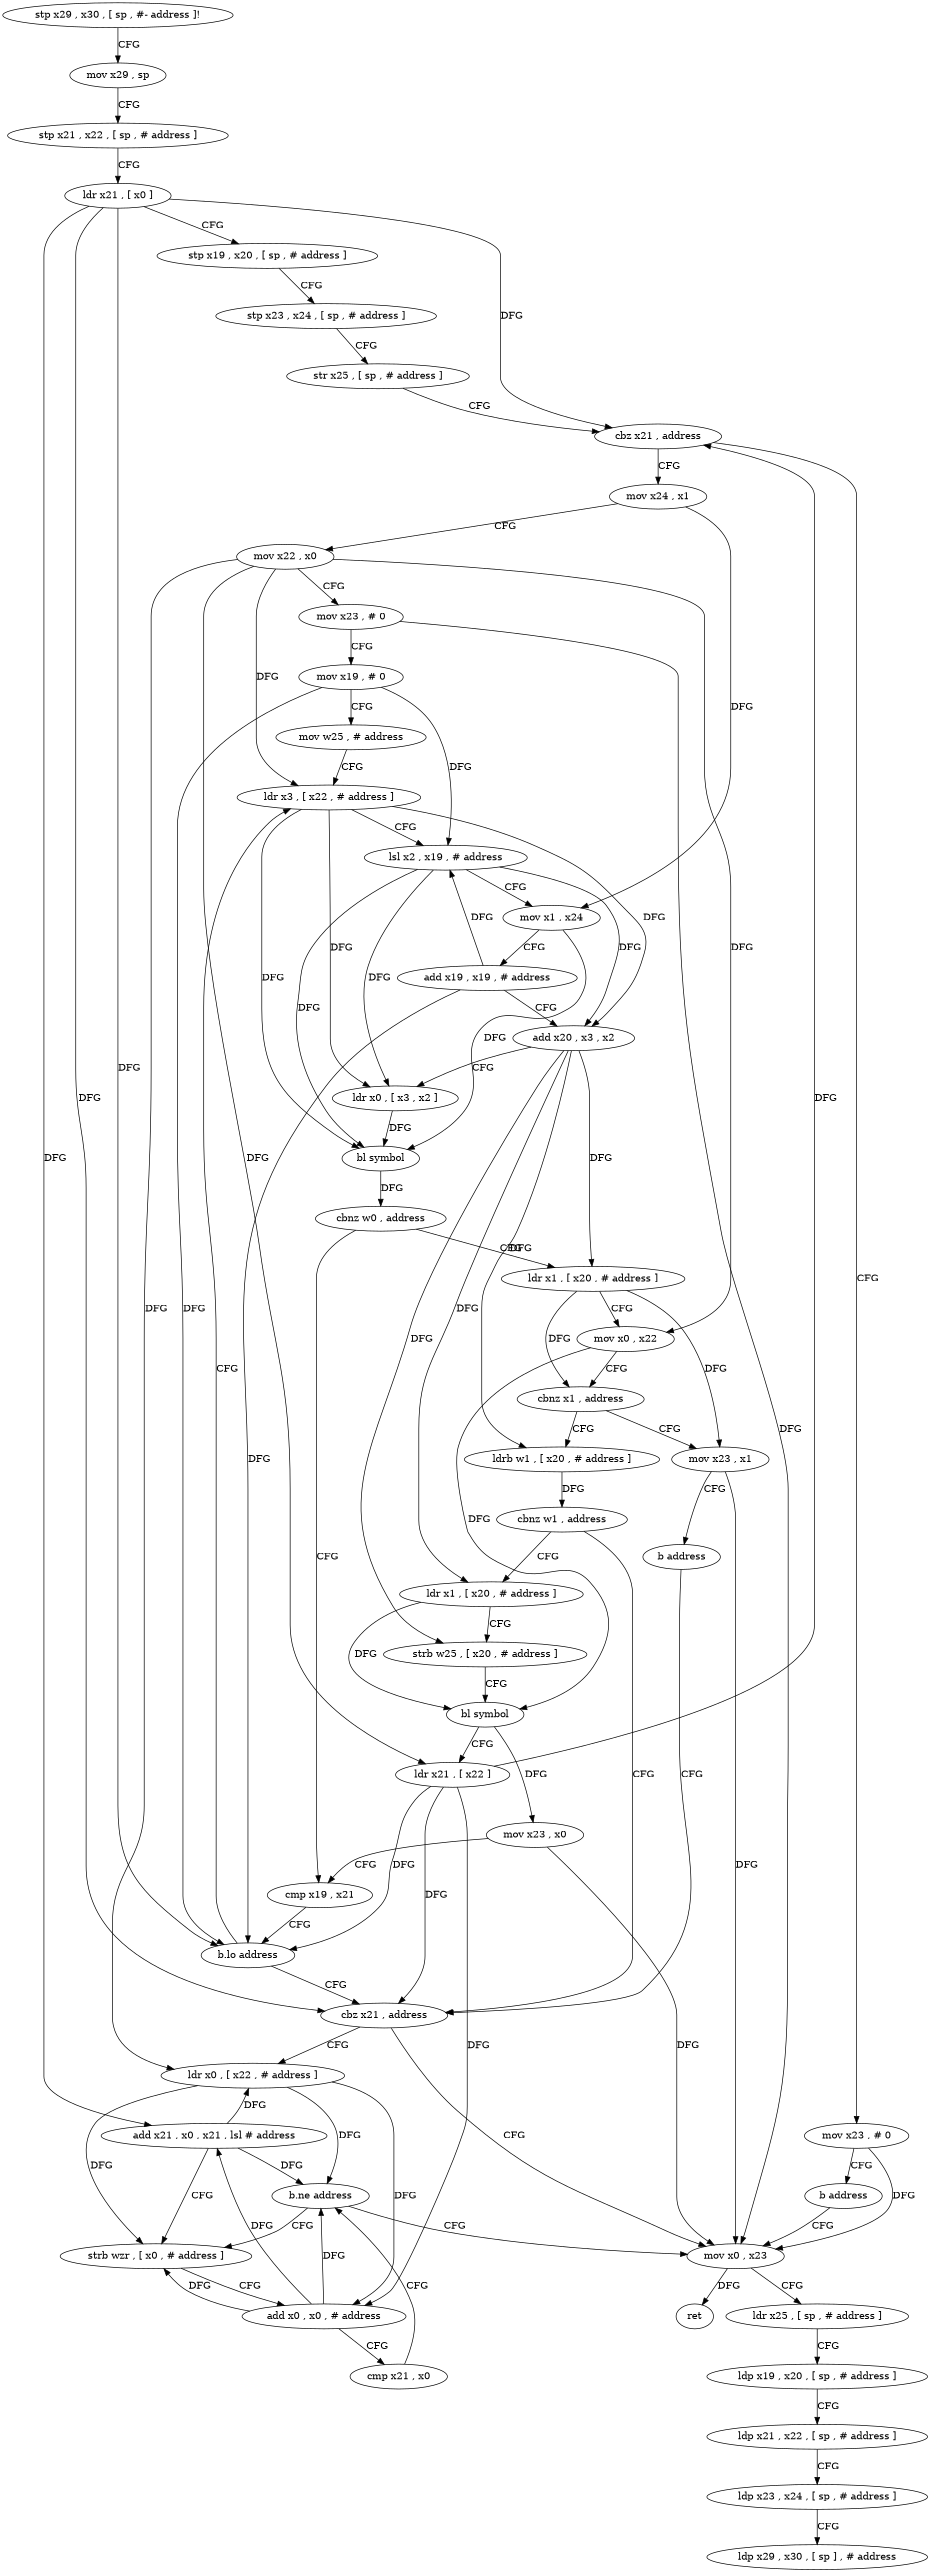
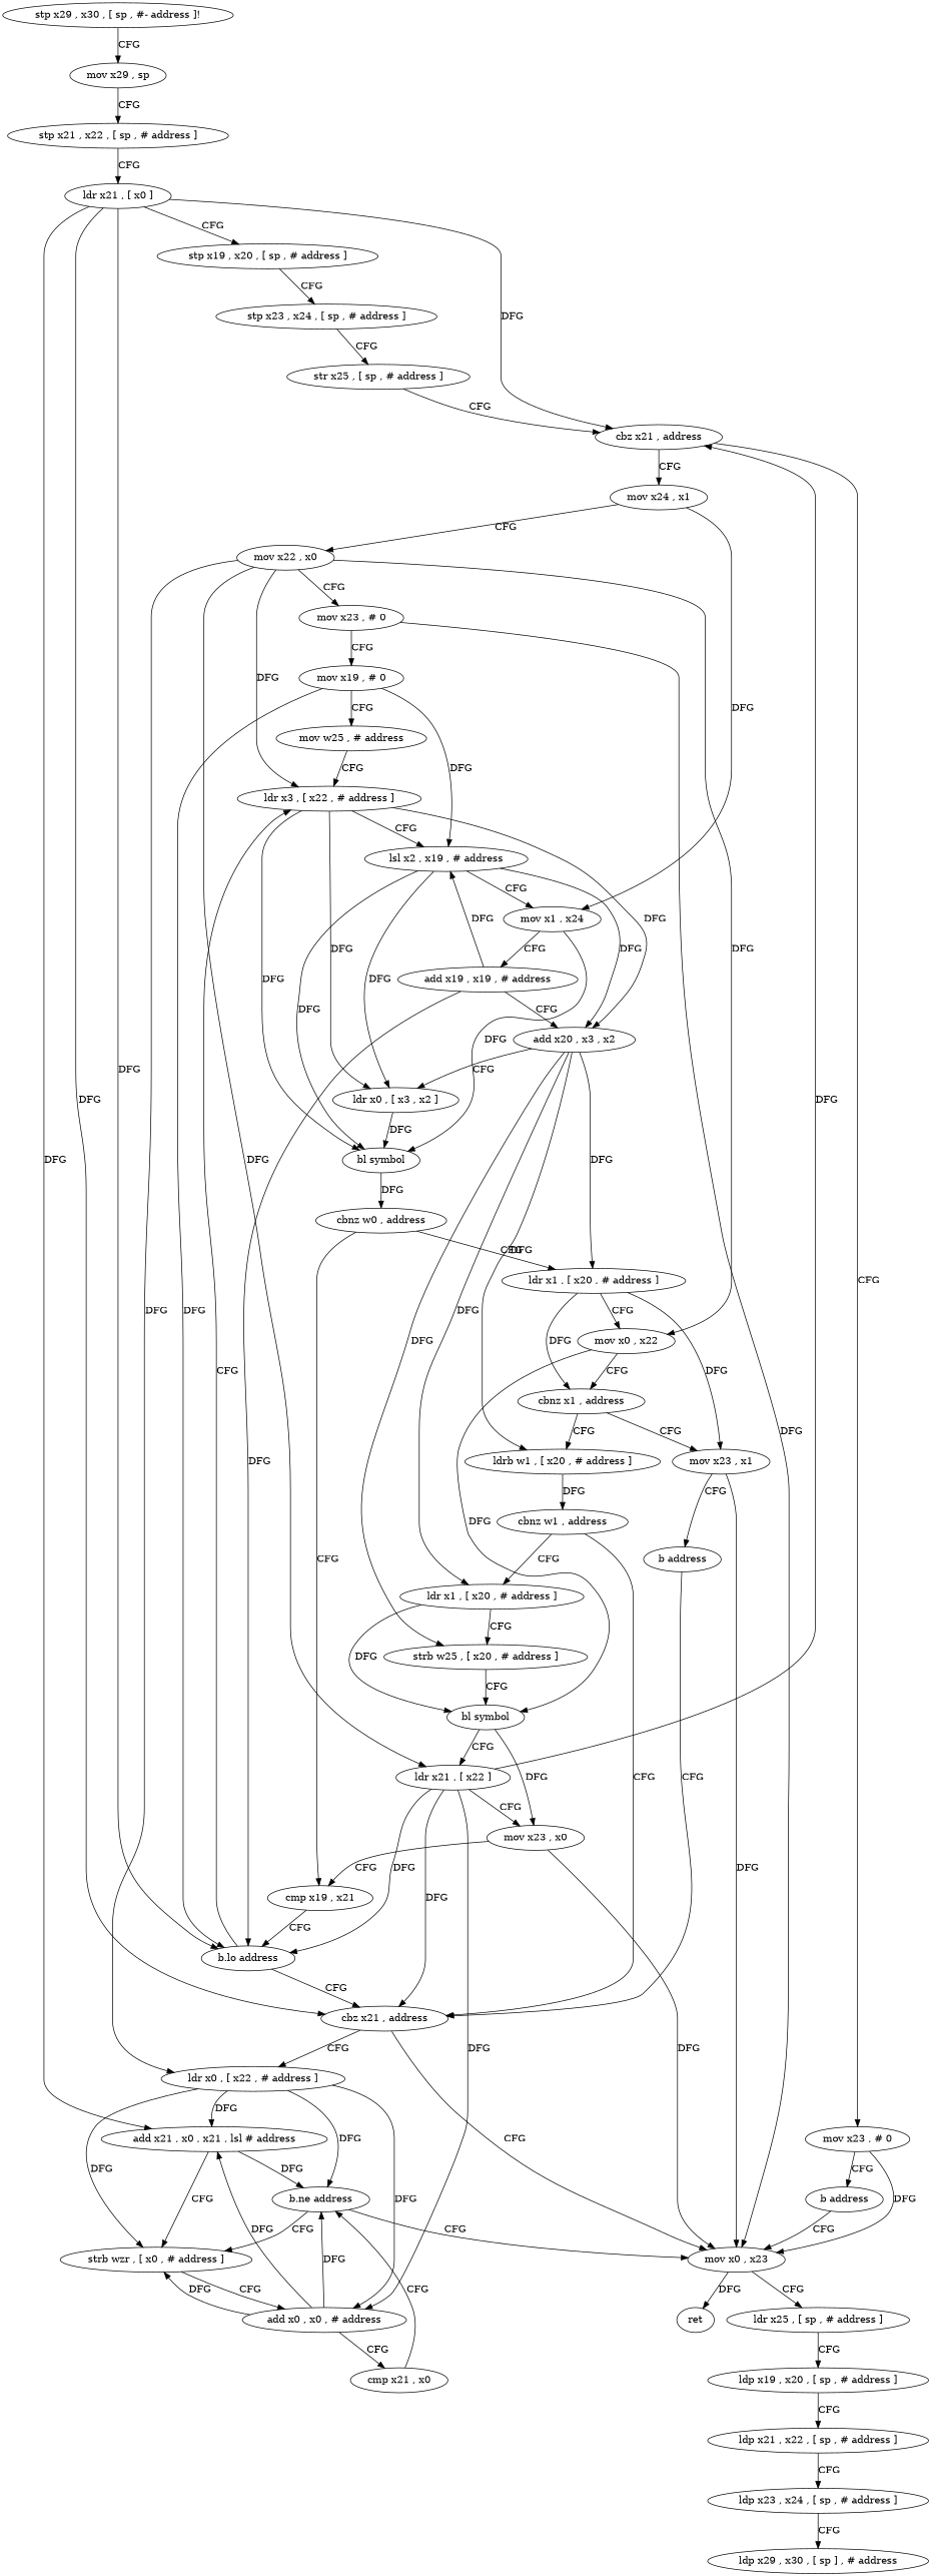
  digraph {
    n1 [label="stp x29 , x30 , [ sp , #- address ]!"]
    n2 [label="mov x29 , sp"]
    n3 [label="stp x21 , x22 , [ sp , # address ]"]
    n4 [label="ldr x21 , [ x0 ]"]
    n5 [label="stp x19 , x20 , [ sp , # address ]"]
    n6 [label="cbz x21 , address"]
    n7 [label="b.lo address"]
    n8 [label="cbz x21 , address"]
    n9 [label="add x21 , x0 , x21 , lsl # address"]
    n10 [label="stp x23 , x24 , [ sp , # address ]"]
    n11 [label="mov x23 , # 0"]
    n12 [label="mov x24 , x1"]
    n13 [label="ldr x3 , [ x22 , # address ]"]
    n14 [label="mov x0 , x23"]
    n15 [label="ldr x0 , [ x22 , # address ]"]
    n16 [label="strb wzr , [ x0 , # address ]"]
    n17 [label="b.ne address"]
    n18 [label="str x25 , [ sp , # address ]"]
    n19 [label="b address"]
    n20 [label="mov x22 , x0"]
    n21 [label="mov x1 , x24"]
    n22 [label="ldr x25 , [ sp , # address ]"]
    n23 [label=ret]
    n24 [label="mov x23 , # 0"]
    n25 [label="mov x0 , x22"]
    n26 [label="ldr x21 , [ x22 ]"]
    n27 [label="add x19 , x19 , # address"]
    n28 [label="bl symbol"]
    n29 [label="ldp x19 , x20 , [ sp , # address ]"]
    n30 [label="mov x19 , # 0"]
    n31 [label="lsl x2 , x19 , # address"]
    n32 [label="add x20 , x3 , x2"]
    n33 [label="ldr x0 , [ x3 , x2 ]"]
    n34 [label="cbnz x1 , address"]
    n35 [label="bl symbol"]
    n36 [label="add x0 , x0 , # address"]
    n37 [label="mov x23 , x0"]
    n38 [label="mov w25 , # address"]
    n39 [label="ldr x1 , [ x20 , # address ]"]
    n40 [label="ldrb w1 , [ x20 , # address ]"]
    n41 [label="ldr x1 , [ x20 , # address ]"]
    n42 [label="strb w25 , [ x20 , # address ]"]
    n43 [label="cbnz w0 , address"]
    n44 [label="ldp x21 , x22 , [ sp , # address ]"]
    n45 [label="ldp x23 , x24 , [ sp , # address ]"]
    n46 [label="ldp x29 , x30 , [ sp ] , # address"]
    n47 [label="cmp x19 , x21"]
    n48 [label="mov x23 , x1"]
    n49 [label="b address"]
    n50 [label="cbnz w1 , address"]
    n51 [label="cmp x21 , x0"]
    n1 -> n2 [label=CFG]
    n2 -> n3 [label=CFG]
    n3 -> n4 [label=CFG]
    n4 -> n5 [label=CFG]
    n4 -> n6 [label=DFG]
    n4 -> n7 [label=DFG]
    n4 -> n8 [label=DFG]
    n4 -> n9 [label=DFG]
    n5 -> n10 [label=CFG]
    n6 -> n11 [label=CFG]
    n6 -> n12 [label=CFG]
    n7 -> n8 [label=CFG]
    n7 -> n13 [label=CFG]
    n8 -> n14 [label=CFG]
    n8 -> n15 [label=CFG]
    n9 -> n16 [label=CFG]
    n9 -> n17 [label=DFG]
    n10 -> n18 [label=CFG]
    n11 -> n14 [label=DFG]
    n11 -> n19 [label=CFG]
    n12 -> n20 [label=CFG]
    n12 -> n21 [label=DFG]
    n13 -> n28 [label=DFG]
    n13 -> n31 [label=CFG]
    n13 -> n32 [label=DFG]
    n13 -> n33 [label=DFG]
    n14 -> n22 [label=CFG]
    n14 -> n23 [label=DFG]
-   n9 -> n15 [label=DFG]
+   n15 -> n9 [label=DFG]
    n15 -> n16 [label=DFG]
    n15 -> n17 [label=DFG]
    n15 -> n36 [label=DFG]
    n16 -> n36 [label=CFG]
    n17 -> n14 [label=CFG]
    n17 -> n16 [label=CFG]
    n18 -> n6 [label=CFG]
    n19 -> n14 [label=CFG]
    n20 -> n13 [label=DFG]
    n20 -> n15 [label=DFG]
    n20 -> n24 [label=CFG]
    n20 -> n25 [label=DFG]
    n20 -> n26 [label=DFG]
    n21 -> n27 [label=CFG]
    n21 -> n28 [label=DFG]
    n22 -> n29 [label=CFG]
    n24 -> n14 [label=DFG]
    n24 -> n30 [label=CFG]
    n25 -> n34 [label=CFG]
    n25 -> n35 [label=DFG]
    n26 -> n6 [label=DFG]
    n26 -> n7 [label=DFG]
    n26 -> n8 [label=DFG]
    n26 -> n36 [label=DFG]
+   n26 -> n37 [label=CFG]
    n27 -> n7 [label=DFG]
    n27 -> n31 [label=DFG]
    n27 -> n32 [label=CFG]
    n28 -> n43 [label=DFG]
    n29 -> n44 [label=CFG]
    n30 -> n7 [label=DFG]
    n30 -> n31 [label=DFG]
    n30 -> n38 [label=CFG]
    n31 -> n21 [label=CFG]
    n31 -> n28 [label=DFG]
    n31 -> n32 [label=DFG]
    n31 -> n33 [label=DFG]
    n32 -> n33 [label=CFG]
    n32 -> n39 [label=DFG]
    n32 -> n40 [label=DFG]
    n32 -> n41 [label=DFG]
    n32 -> n42 [label=DFG]
    n33 -> n28 [label=DFG]
    n34 -> n40 [label=CFG]
    n34 -> n48 [label=CFG]
    n35 -> n26 [label=CFG]
    n35 -> n37 [label=DFG]
    n36 -> n9 [label=DFG]
    n36 -> n16 [label=DFG]
    n36 -> n17 [label=DFG]
    n36 -> n51 [label=CFG]
    n37 -> n14 [label=DFG]
    n37 -> n47 [label=CFG]
    n38 -> n13 [label=CFG]
    n39 -> n25 [label=CFG]
    n39 -> n34 [label=DFG]
    n39 -> n48 [label=DFG]
    n40 -> n50 [label=DFG]
    n41 -> n35 [label=DFG]
    n41 -> n42 [label=CFG]
    n42 -> n35 [label=CFG]
    n43 -> n39 [label=CFG]
    n43 -> n47 [label=CFG]
    n44 -> n45 [label=CFG]
    n45 -> n46 [label=CFG]
    n47 -> n7 [label=CFG]
    n48 -> n14 [label=DFG]
    n48 -> n49 [label=CFG]
    n49 -> n8 [label=CFG]
    n50 -> n8 [label=CFG]
    n50 -> n41 [label=CFG]
    n51 -> n17 [label=CFG]
  }
